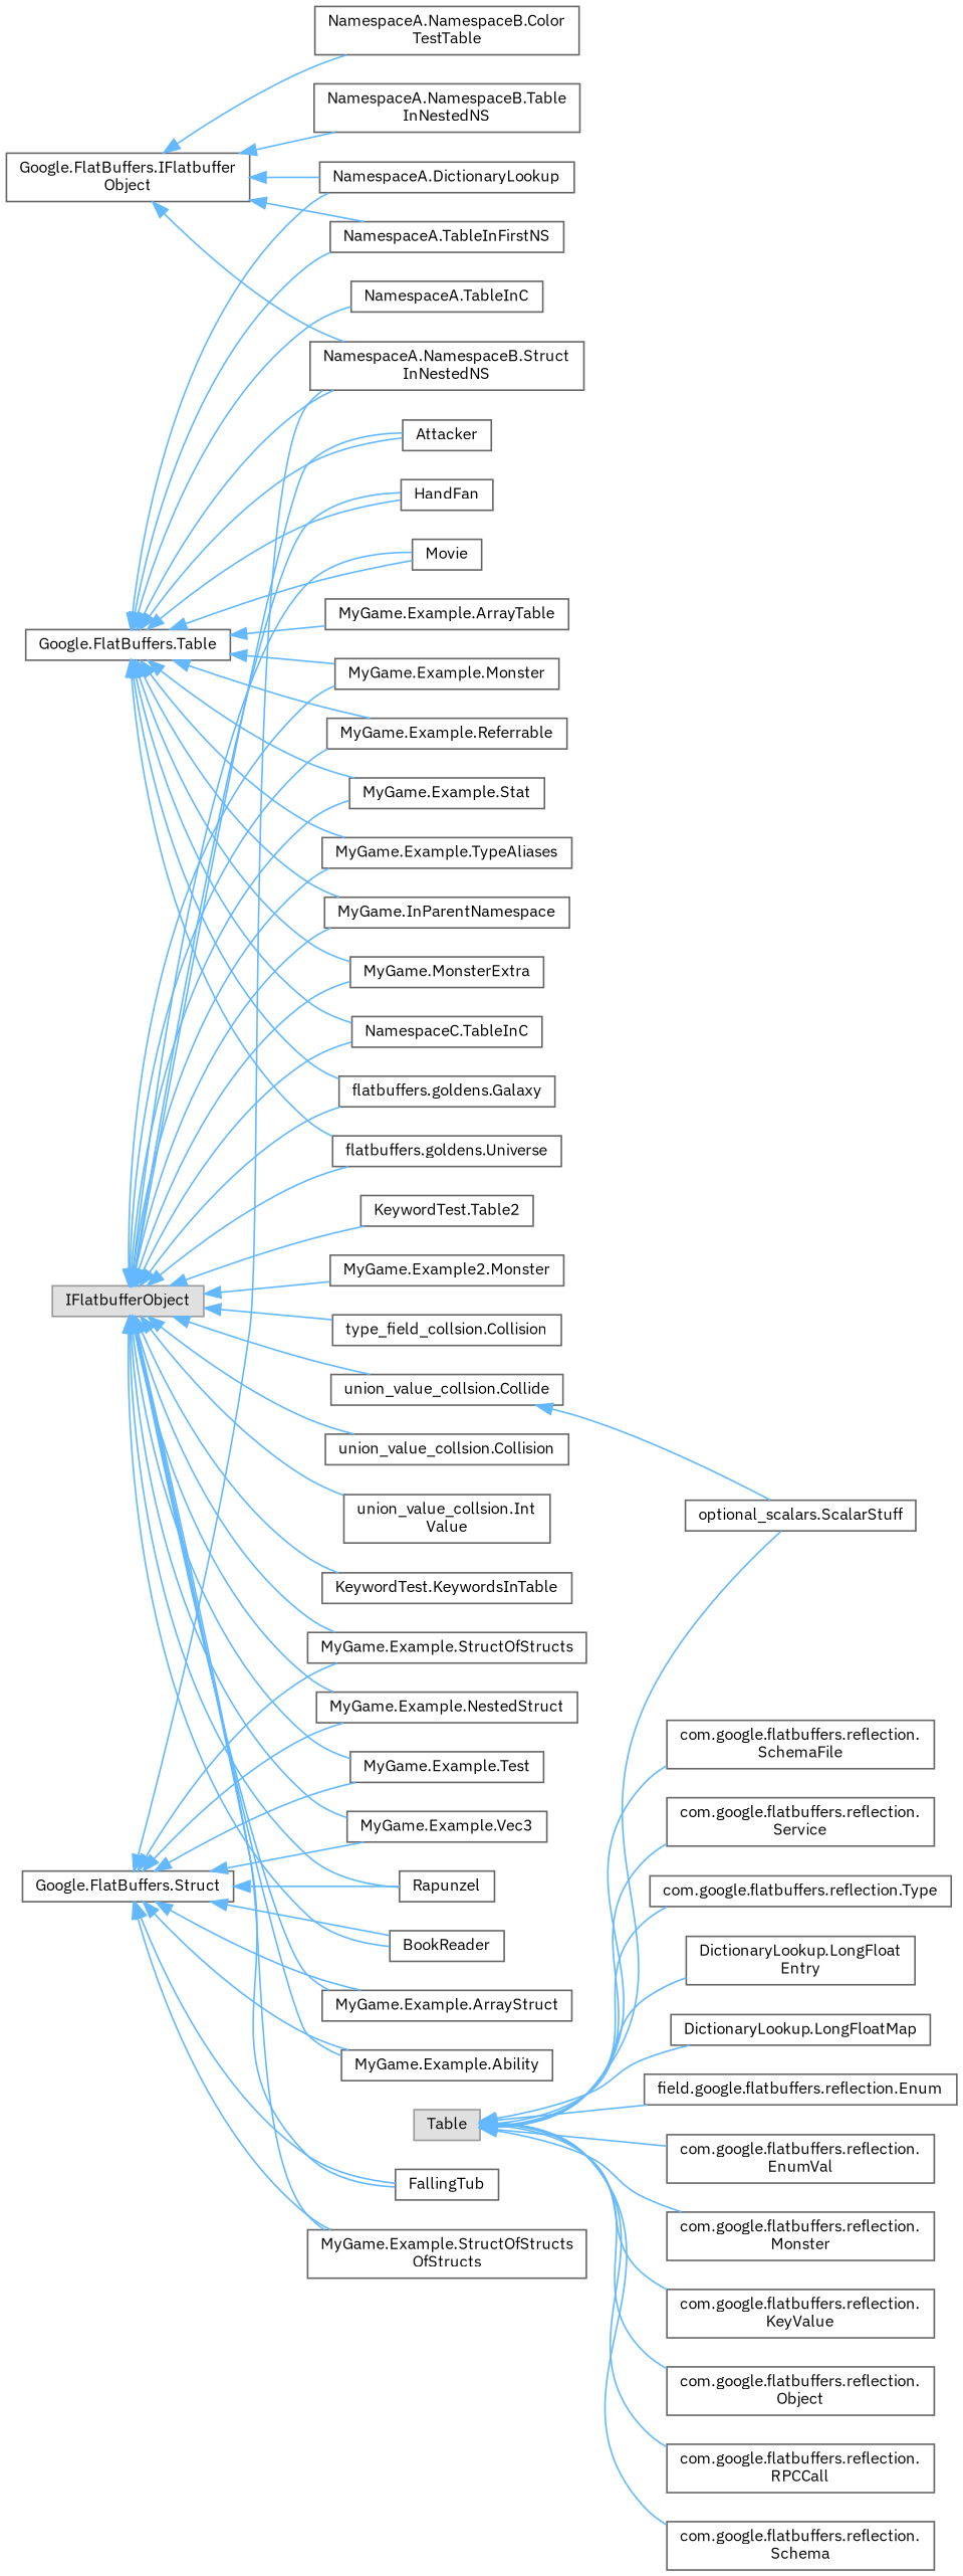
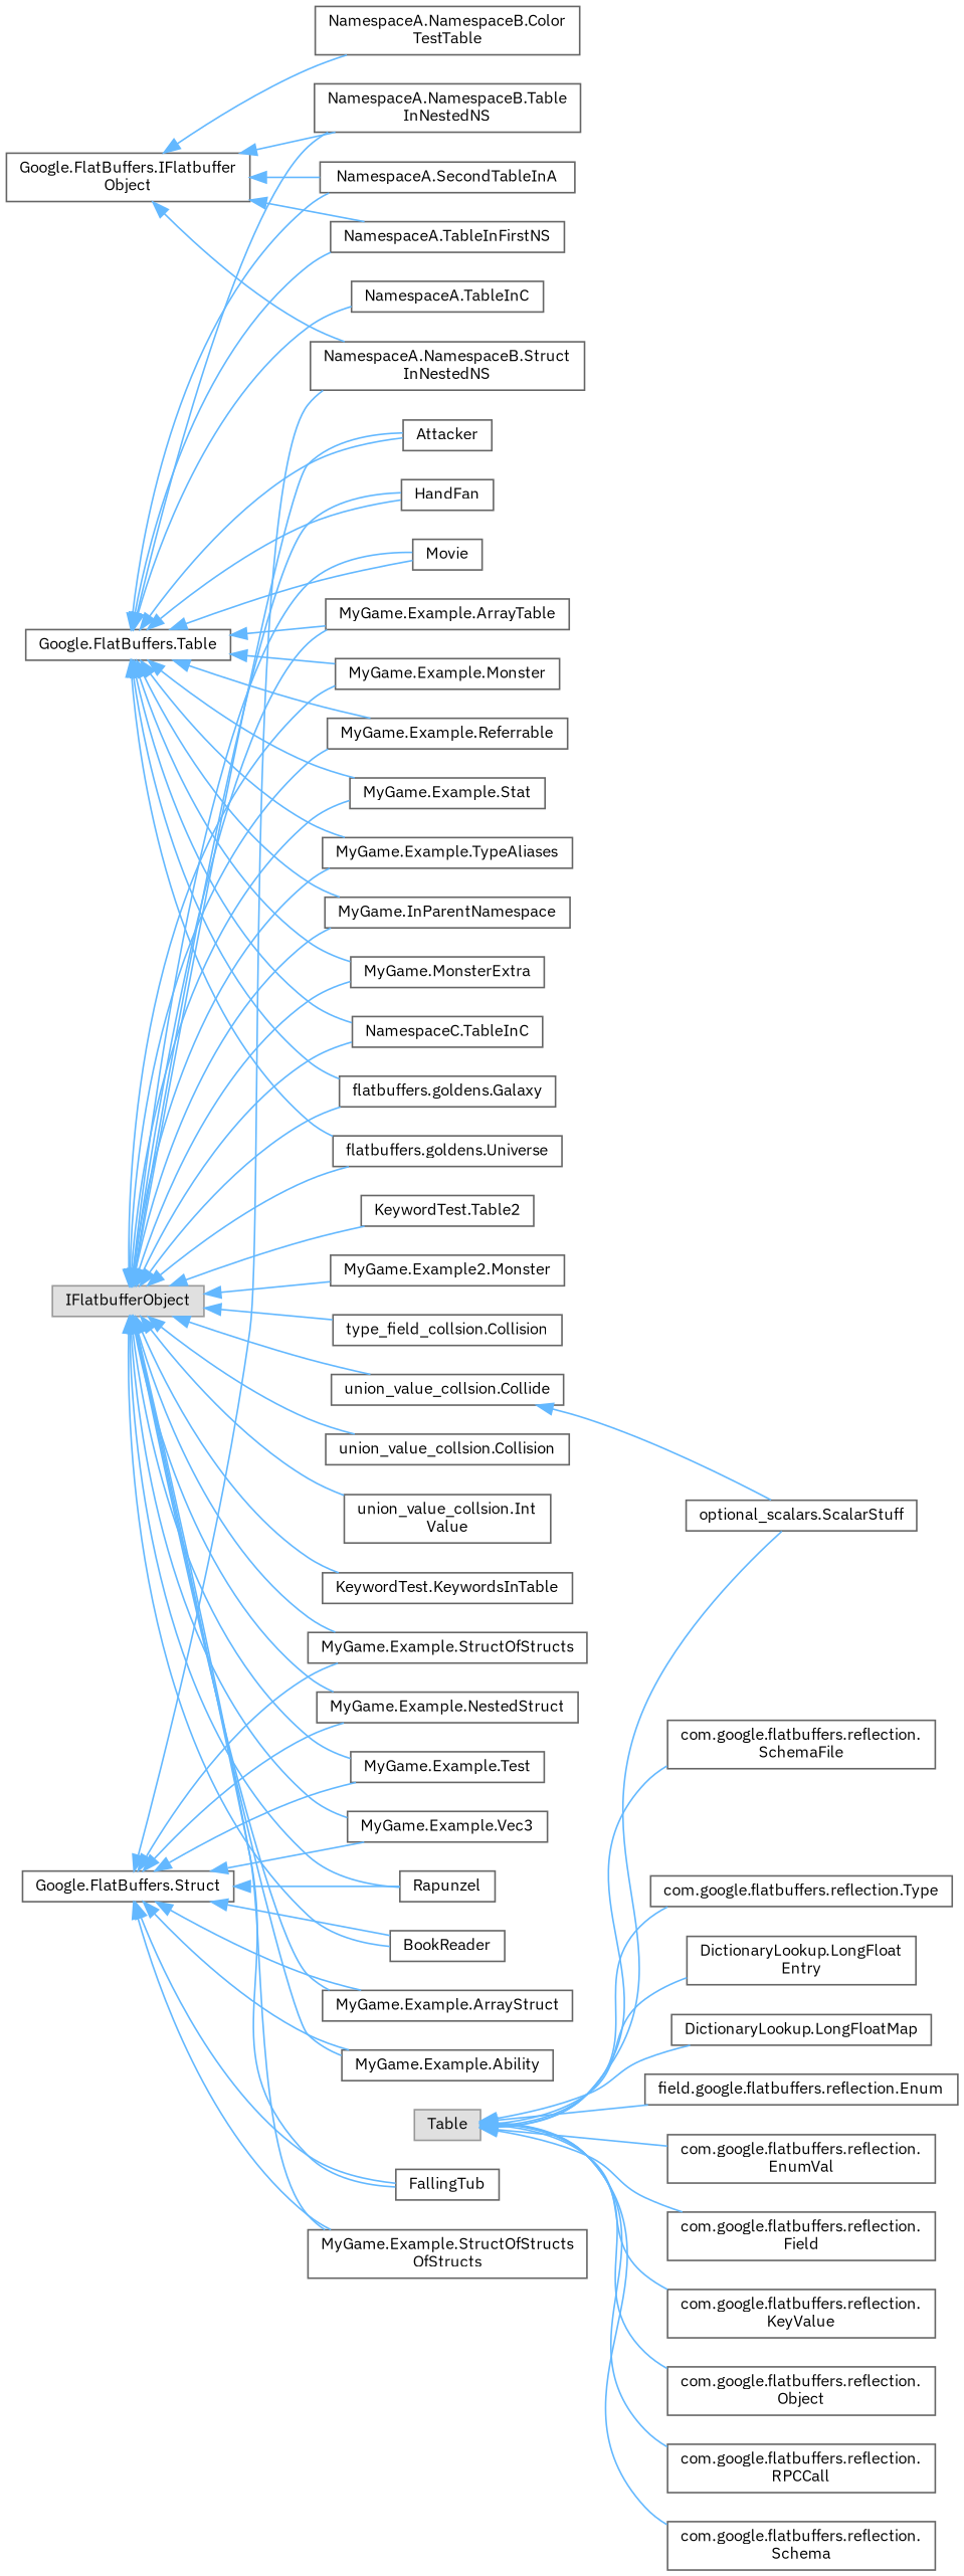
  digraph {
    fontname="IBM Plex Sans"
    rankdir=LR
    node [color=grey40 fillcolor=white fontname="IBM Plex Sans" fontsize=10 shape=box style=filled]
    edge [color=steelblue1 dir=back fontname="IBM Plex Sans" fontsize=10 labelfontname=Helvetica labelfontsize=10 style=solid]
    n1 [height=0.2 label="Google.FlatBuffers.IFlatbuffer\lObject" width=0.4]
    n2 [height=0.2 label="NamespaceA.NamespaceB.Color\lTestTable" width=0.4]
    n3 [height=0.2 label="NamespaceA.NamespaceB.Struct\lInNestedNS" width=0.4]
    n4 [height=0.2 label="NamespaceA.NamespaceB.Table\lInNestedNS" width=0.4]
-   n5 [height=0.2 label="NamespaceA.DictionaryLookup" width=0.4]
+   n5 [height=0.2 label="NamespaceA.SecondTableInA" width=0.4]
    n6 [height=0.2 label="NamespaceA.TableInFirstNS" width=0.4]
    n7 [color=grey60 fillcolor="#E0E0E0" height=0.2 label=IFlatbufferObject width=0.4]
    n8 [height=0.2 label=Attacker width=0.4]
    n9 [height=0.2 label=BookReader width=0.4]
    n10 [height=0.2 label=FallingTub width=0.4]
    n11 [height=0.2 label=HandFan width=0.4]
    n12 [height=0.2 label="KeywordTest.KeywordsInTable" width=0.4]
    n13 [height=0.2 label="KeywordTest.Table2" width=0.4]
    n14 [height=0.2 label=Movie width=0.4]
    n15 [height=0.2 label="MyGame.Example2.Monster" width=0.4]
    n16 [height=0.2 label="MyGame.Example.Ability" width=0.4]
    n17 [height=0.2 label="MyGame.Example.ArrayStruct" width=0.4]
    n18 [height=0.2 label="MyGame.Example.ArrayTable" width=0.4]
    n19 [height=0.2 label="MyGame.Example.Monster" width=0.4]
    n20 [height=0.2 label="MyGame.Example.NestedStruct" width=0.4]
    n21 [height=0.2 label="MyGame.Example.Referrable" width=0.4]
    n22 [height=0.2 label="MyGame.Example.Stat" width=0.4]
    n23 [height=0.2 label="MyGame.Example.StructOfStructs" width=0.4]
    n24 [height=0.2 label="MyGame.Example.StructOfStructs\lOfStructs" width=0.4]
    n25 [height=0.2 label="MyGame.Example.Test" width=0.4]
    n26 [height=0.2 label="MyGame.Example.TypeAliases" width=0.4]
    n27 [height=0.2 label="MyGame.Example.Vec3" width=0.4]
    n28 [height=0.2 label="MyGame.InParentNamespace" width=0.4]
    n29 [height=0.2 label="MyGame.MonsterExtra" width=0.4]
    n30 [height=0.2 label="NamespaceC.TableInC" width=0.4]
    n31 [height=0.2 label=Rapunzel width=0.4]
    n32 [height=0.2 label="flatbuffers.goldens.Galaxy" width=0.4]
    n33 [height=0.2 label="flatbuffers.goldens.Universe" width=0.4]
    n34 [height=0.2 label="type_field_collsion.Collision" width=0.4]
    n35 [height=0.2 label="union_value_collsion.Collide" width=0.4]
    n36 [height=0.2 label="union_value_collsion.Collision" width=0.4]
    n37 [height=0.2 label="union_value_collsion.Int\lValue" width=0.4]
    n38 [height=0.2 label="optional_scalars.ScalarStuff" width=0.4]
    n39 [height=0.2 label="Google.FlatBuffers.Struct" width=0.4]
    n40 [height=0.2 label="Google.FlatBuffers.Table" width=0.4]
    n41 [height=0.2 label="NamespaceA.TableInC" width=0.4]
    n42 [color=grey60 fillcolor="#E0E0E0" height=0.2 label=Table width=0.4]
    n43 [height=0.2 label="DictionaryLookup.LongFloat\lEntry" width=0.4]
    n44 [height=0.2 label="DictionaryLookup.LongFloatMap" width=0.4]
    n45 [height=0.2 label="field.google.flatbuffers.reflection.Enum" width=0.4]
    n46 [height=0.2 label="com.google.flatbuffers.reflection.\lEnumVal" width=0.4]
-   n47 [height=0.2 label="com.google.flatbuffers.reflection.\lMonster" width=0.4]
+   n47 [height=0.2 label="com.google.flatbuffers.reflection.\lField" width=0.4]
    n48 [height=0.2 label="com.google.flatbuffers.reflection.\lKeyValue" width=0.4]
    n49 [height=0.2 label="com.google.flatbuffers.reflection.\lObject" width=0.4]
    n50 [height=0.2 label="com.google.flatbuffers.reflection.\lRPCCall" width=0.4]
    n51 [height=0.2 label="com.google.flatbuffers.reflection.\lSchema" width=0.4]
    n52 [height=0.2 label="com.google.flatbuffers.reflection.\lSchemaFile" width=0.4]
-   n53 [height=0.2 label="com.google.flatbuffers.reflection.\lService" width=0.4]
    n54 [height=0.2 label="com.google.flatbuffers.reflection.Type" width=0.4]
    n1 -> n2
    n1 -> n3
    n1 -> n4
    n1 -> n5
    n1 -> n6
    n7 -> n8
    n7 -> n9
    n7 -> n10
    n7 -> n11
    n7 -> n12
    n7 -> n13
    n7 -> n14
    n7 -> n15
    n7 -> n16
    n7 -> n17
+   n7 -> n18
    n7 -> n19
    n7 -> n20
    n7 -> n21
    n7 -> n22
    n7 -> n23
    n7 -> n24
    n7 -> n25
    n7 -> n26
    n7 -> n27
    n7 -> n28
    n7 -> n29
    n7 -> n30
    n7 -> n31
    n7 -> n32
    n7 -> n33
    n7 -> n34
    n7 -> n35
    n7 -> n36
    n7 -> n37
    n35 -> n38
    n39 -> n3
    n39 -> n9
    n39 -> n10
    n39 -> n16
    n39 -> n17
    n39 -> n20
    n39 -> n23
    n39 -> n24
    n39 -> n25
    n39 -> n27
    n39 -> n31
-   n40 -> n3
+   n40 -> n4
    n40 -> n5
    n40 -> n6
    n40 -> n8
    n40 -> n11
    n40 -> n14
    n40 -> n18
    n40 -> n19
    n40 -> n21
    n40 -> n22
    n40 -> n26
    n40 -> n28
    n40 -> n29
    n40 -> n30
    n40 -> n32
    n40 -> n33
    n40 -> n41
    n42 -> n38
    n42 -> n43
    n42 -> n44
    n42 -> n45
    n42 -> n46
    n42 -> n47
    n42 -> n48
    n42 -> n49
    n42 -> n50
    n42 -> n51
    n42 -> n52
-   n42 -> n53
    n42 -> n54
  }
